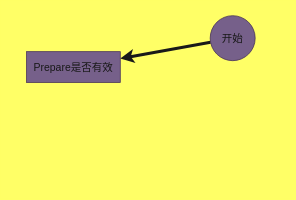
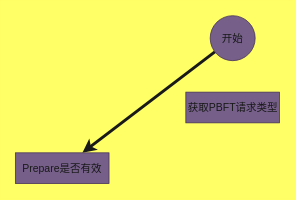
  <mxCell id="0" />
  <mxCell id="1" parent="0" />
  <mxCell id="2" value="" style="edgeStyle=none;html=1;strokeWidth=4;strokeColor=#191919;" edge="1" parent="1" source="3" target="5"><mxGeometry relative="1" as="geometry" /></mxCell>
  <mxCell id="3" value="&lt;font color=&quot;#191919&quot; style=&quot;font-size: 14px&quot;&gt;开始&lt;/font&gt;" style="ellipse;whiteSpace=wrap;html=1;aspect=fixed;fillColor=#76608a;strokeColor=#432D57;fontColor=#ffffff;strokeWidth=1;" vertex="1" parent="1"><mxGeometry x="280" y="20" width="60" height="60" as="geometry" /></mxCell>
- <mxCell id="5" value="&lt;font color=&quot;#191919&quot;&gt;&lt;span style=&quot;font-size: 14px&quot;&gt;Prepare是否有效&lt;/span&gt;&lt;/font&gt;" style="whiteSpace=wrap;html=1;fontColor=#ffffff;strokeColor=#432D57;fillColor=#76608a;" vertex="1" parent="1"><mxGeometry x="35" y="68" width="125" height="41" as="geometry" /></mxCell>
+ <mxCell id="4" value="&lt;font color=&quot;#191919&quot; style=&quot;font-size: 14px&quot;&gt;获取PBFT请求类型&lt;/font&gt;" style="whiteSpace=wrap;html=1;fontColor=#ffffff;strokeColor=#432D57;fillColor=#76608a;" vertex="1" parent="1"><mxGeometry x="247.5" y="122" width="125" height="41" as="geometry" /></mxCell>
+ <mxCell id="5" value="&lt;font color=&quot;#191919&quot;&gt;&lt;span style=&quot;font-size: 14px&quot;&gt;Prepare是否有效&lt;/span&gt;&lt;/font&gt;" style="whiteSpace=wrap;html=1;fontColor=#ffffff;strokeColor=#432D57;fillColor=#76608a;" vertex="1" parent="1"><mxGeometry x="20" y="203" width="125" height="41" as="geometry" /></mxCell>
